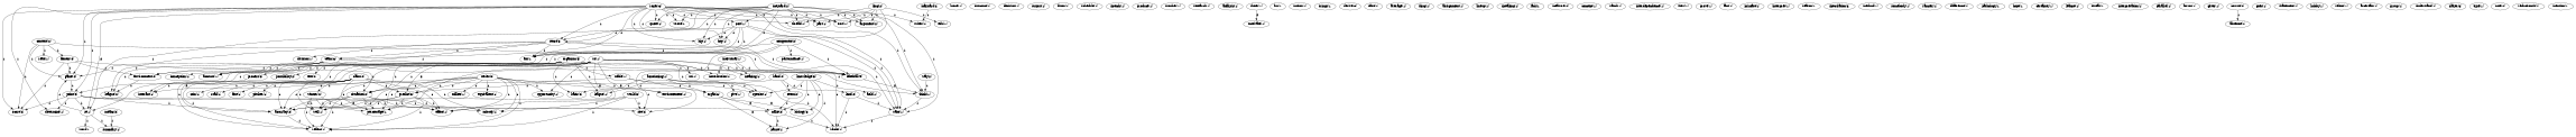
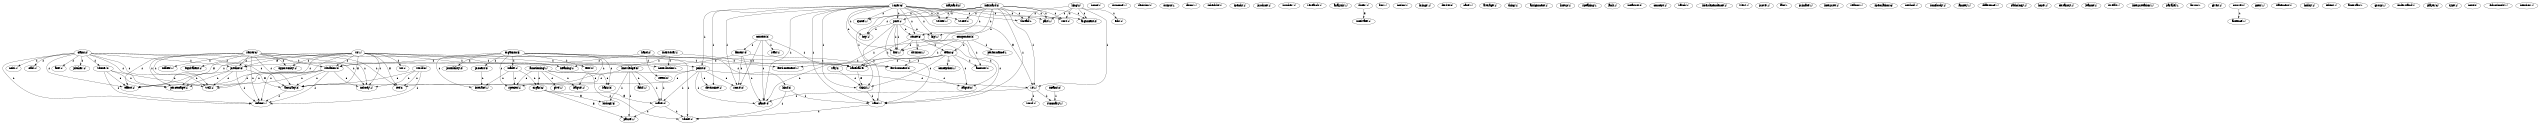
  digraph {
    n1 [label="context(2)"]
    n2 [label="fitness(4)"]
    n3 [label="game(4)"]
    n4 [label="score(2)"]
    n5 [label="read(1)"]
    n6 [label="baseball(9)"]
    n7 [label="situation(2)"]
    n8 [label="environment(2)"]
    n9 [label="think(1)"]
    n10 [label="well(1)"]
    n11 [label="effect(1)"]
    n12 [label="percentage(1)"]
    n13 [label="nobody(1)"]
    n14 [label="accuracy(2)"]
    n15 [label="reflect(1)"]
    n16 [label="league(2)"]
    n17 [label="want(1)"]
    n18 [label="home(1)"]
    n19 [label="outcome(1)"]
    n20 [label="post(1)"]
    n21 [label="hop(1)"]
    n22 [label="sense(3)"]
    n23 [label="hip(1)"]
    n24 [label="fits(1)"]
    n25 [label="team(6)"]
    n26 [label="account(1)"]
    n27 [label="division(1)"]
    n28 [label="whole(1)"]
    n29 [label="conception(1)"]
    n30 [label="decision(1)"]
    n31 [label="output(1)"]
    n32 [label="claim(2)"]
    n33 [label="coin(1)"]
    n34 [label="road(1)"]
    n35 [label="winner(2)"]
    n36 [label="fine(1)"]
    n37 [label="predict(3)"]
    n38 [label="pitcher(1)"]
    n39 [label="dixon(1)"]
    n40 [label="schedule(1)"]
    n41 [label="organism(5)"]
    n42 [label="possibility(2)"]
    n43 [label="test(2)"]
    n44 [label="league(1)"]
    n45 [label="made(1)"]
    n46 [label="process(3)"]
    n47 [label="basis(2)"]
    n48 [label="species(1)"]
    n49 [label="interact(1)"]
    n50 [label="organ(6)"]
    n51 [label="give(1)"]
    n52 [label="make(2)"]
    n53 [label="pause(1)"]
    n54 [label="biology(3)"]
    n55 [label="spends(1)"]
    n56 [label="produce(1)"]
    n57 [label="number(1)"]
    n58 [label="research(1)"]
    n59 [label="analysis(1)"]
    n60 [label="sheer(1)"]
    n61 [label="motivate(1)"]
    n62 [label="fun(1)"]
    n63 [label="notion(1)"]
    n64 [label="brings(1)"]
    n65 [label="derive(3)"]
    n66 [label="case(1)"]
    n67 [label="average(1)"]
    n68 [label="thing(1)"]
    n69 [label="functioning(1)"]
    n70 [label="assignment(1)"]
    n71 [label="lineup(1)"]
    n72 [label="speaking(1)"]
    n73 [label="jack(1)"]
    n74 [label="measure(2)"]
    n75 [label="concept(1)"]
    n76 [label="watch(1)"]
    n77 [label="interdependence(1)"]
    n78 [label="component(2)"]
    n79 [label="performance(1)"]
    n80 [label="environement(1)"]
    n81 [label="series(3)"]
    n82 [label="makes(1)"]
    n83 [label="equivalent(1)"]
    n84 [label="opportunity(1)"]
    n85 [label="see(2)"]
    n86 [label="meynard(2)"]
    n87 [label="quote(1)"]
    n88 [label="thread(1)"]
    n89 [label="part(1)"]
    n90 [label="re(1)"]
    n91 [label="sort(1)"]
    n92 [label="wrote(1)"]
    n93 [label="argument(2)"]
    n94 [label="summary(1)"]
    n95 [label="word(1)"]
    n96 [label="view(1)"]
    n97 [label="prove(1)"]
    n98 [label="fact(1)"]
    n99 [label="knowledge(5)"]
    n100 [label="field(1)"]
    n101 [label="primate(1)"]
    n102 [label="interpret(1)"]
    n103 [label="individual(1)"]
    n104 [label="meaning(1)"]
    n105 [label="contribution(1)"]
    n106 [label="roger(3)"]
    n107 [label="point(3)"]
    n108 [label="determine(1)"]
    n109 [label="writes(1)"]
    n110 [label="season(1)"]
    n111 [label="ws(1)"]
    n112 [label="un(1)"]
    n113 [label="king(2)"]
    n114 [label="edu(1)"]
    n115 [label="speculation(3)"]
    n116 [label="method(1)"]
    n117 [label="means(2)"]
    n118 [label="hand(2)"]
    n119 [label="seem(2)"]
    n120 [label="kind(2)"]
    n121 [label="somebody(1)"]
    n122 [label="ramsey(1)"]
    n123 [label="difference(1)"]
    n124 [label="pathology(1)"]
    n125 [label="hope(1)"]
    n126 [label="certainty(1)"]
    n127 [label="jeanne(1)"]
    n128 [label="streak(1)"]
    n129 [label="interpretation(1)"]
    n130 [label="parallel(1)"]
    n131 [label="forum(1)"]
    n132 [label="gives(1)"]
    n133 [label="course(2)"]
    n134 [label="absence(1)"]
    n135 [label="goes(1)"]
    n136 [label="statement(1)"]
    n137 [label="hobby(1)"]
    n138 [label="select(1)"]
    n139 [label="ascertain(1)"]
    n140 [label="maynard(2)"]
    n141 [label="world(3)"]
    n142 [label="group(1)"]
    n143 [label="way(2)"]
    n144 [label="understand(1)"]
    n145 [label="player(3)"]
    n146 [label="type(1)"]
    n147 [label="note(2)"]
    n148 [label="reductionsit(1)"]
    n149 [label="mention(1)"]
    n1 -> n2 [label=1]
    n1 -> n3 [label=1]
    n1 -> n4 [label=1]
    n1 -> n5 [label=1]
    n1 -> n6 [label=1]
    n2 -> n3 [label=1]
    n2 -> n4 [label=1]
    n2 -> n7 [label=1]
    n2 -> n8 [label=1]
    n6 -> n9 [label=2]
    n7 -> n10 [label=1]
    n7 -> n11 [label=1]
    n7 -> n12 [label=1]
    n7 -> n13 [label=1]
    n7 -> n14 [label=1]
    n7 -> n15 [label=1]
    n8 -> n16 [label=1]
    n9 -> n17 [label=1]
    n14 -> n15 [label=1]
    n17 -> n28 [label=1]
    n20 -> n17 [label=1]
    n20 -> n17 [label=1]
    n20 -> n21 [label=1]
    n20 -> n22 [label=1]
    n20 -> n23 [label=1]
    n20 -> n24 [label=1]
    n20 -> n24 [label=1]
    n22 -> n6 [label=1]
    n22 -> n16 [label=1]
    n22 -> n17 [label=1]
    n22 -> n24 [label=1]
    n22 -> n25 [label=1]
-   n22 -> n26 [label=1]
    n22 -> n27 [label=1]
    n25 -> n3 [label=1]
    n25 -> n6 [label=1]
    n25 -> n8 [label=1]
    n25 -> n9 [label=1]
    n25 -> n16 [label=1]
    n25 -> n26 [label=1]
    n25 -> n29 [label=1]
    n32 -> n10 [label=1]
    n32 -> n11 [label=1]
    n32 -> n12 [label=1]
    n32 -> n13 [label=1]
    n32 -> n14 [label=1]
    n32 -> n15 [label=1]
    n32 -> n33 [label=1]
    n32 -> n34 [label=1]
    n32 -> n35 [label=1]
    n32 -> n36 [label=1]
    n32 -> n37 [label=1]
    n32 -> n38 [label=1]
    n35 -> n10 [label=1]
    n35 -> n11 [label=1]
    n35 -> n12 [label=1]
    n35 -> n15 [label=1]
    n37 -> n10 [label=1]
    n37 -> n11 [label=1]
    n37 -> n12 [label=1]
    n37 -> n14 [label=2]
    n37 -> n15 [label=1]
    n41 -> n7 [label=1]
    n41 -> n8 [label=1]
    n41 -> n28 [label=1]
    n41 -> n42 [label=1]
    n41 -> n43 [label=1]
    n41 -> n44 [label=1]
    n41 -> n45 [label=1]
    n41 -> n46 [label=1]
    n41 -> n47 [label=1]
    n41 -> n48 [label=1]
    n41 -> n49 [label=1]
    n45 -> n48 [label=1]
    n45 -> n49 [label=1]
    n45 -> n50 [label=1]
    n46 -> n49 [label=1]
    n50 -> n52 [label=2]
    n50 -> n53 [label=2]
    n50 -> n54 [label=2]
    n52 -> n28 [label=1]
    n52 -> n53 [label=1]
    n60 -> n61 [label=2]
    n69 -> n28 [label=1]
    n69 -> n44 [label=1]
    n69 -> n47 [label=1]
    n69 -> n48 [label=1]
    n69 -> n50 [label=1]
    n69 -> n51 [label=1]
    n78 -> n6 [label=1]
    n78 -> n25 [label=1]
    n78 -> n26 [label=1]
    n78 -> n79 [label=1]
    n78 -> n80 [label=1]
    n81 -> n7 [label=1]
    n81 -> n10 [label=1]
    n81 -> n11 [label=1]
    n81 -> n12 [label=1]
    n81 -> n13 [label=1]
    n81 -> n14 [label=1]
    n81 -> n15 [label=1]
    n81 -> n37 [label=1]
    n81 -> n80 [label=1]
    n81 -> n82 [label=1]
    n81 -> n83 [label=1]
    n81 -> n84 [label=1]
    n81 -> n85 [label=1]
    n86 -> n9 [label=1]
    n86 -> n17 [label=1]
    n86 -> n20 [label=1]
    n86 -> n21 [label=1]
    n86 -> n22 [label=1]
    n86 -> n23 [label=1]
    n86 -> n24 [label=1]
    n86 -> n87 [label=1]
    n86 -> n88 [label=1]
    n86 -> n89 [label=1]
    n86 -> n90 [label=1]
    n86 -> n91 [label=1]
    n86 -> n92 [label=1]
    n86 -> n93 [label=1]
    n90 -> n3 [label=1]
    n90 -> n94 [label=1]
    n90 -> n95 [label=1]
    n99 -> n48 [label=1]
    n99 -> n52 [label=1]
    n99 -> n53 [label=1]
    n99 -> n54 [label=1]
    n99 -> n100 [label=1]
    n103 -> n6 [label=1]
    n103 -> n104 [label=1]
    n103 -> n105 [label=1]
    n106 -> n3 [label=1]
    n106 -> n4 [label=1]
    n106 -> n9 [label=1]
    n106 -> n17 [label=1]
    n106 -> n20 [label=1]
    n106 -> n21 [label=1]
    n106 -> n22 [label=1]
    n106 -> n23 [label=1]
    n106 -> n24 [label=1]
    n106 -> n87 [label=1]
    n106 -> n88 [label=1]
    n106 -> n89 [label=1]
    n106 -> n90 [label=2]
    n106 -> n91 [label=1]
    n106 -> n92 [label=1]
    n106 -> n93 [label=1]
    n106 -> n107 [label=1]
    n106 -> n108 [label=1]
    n106 -> n109 [label=1]
-   n3 -> n107 [label=1]
+   n107 -> n3 [label=1]
    n107 -> n4 [label=1]
    n107 -> n14 [label=1]
    n107 -> n52 [label=1]
    n107 -> n85 [label=1]
    n107 -> n90 [label=1]
    n107 -> n108 [label=1]
    n111 -> n6 [label=1]
    n111 -> n7 [label=1]
    n111 -> n10 [label=1]
    n111 -> n11 [label=2]
    n111 -> n12 [label=1]
+   n111 -> n13 [label=1]
    n111 -> n14 [label=2]
    n111 -> n15 [label=1]
    n111 -> n37 [label=2]
    n111 -> n84 [label=1]
    n111 -> n85 [label=2]
    n111 -> n104 [label=1]
    n111 -> n105 [label=1]
    n111 -> n107 [label=1]
    n111 -> n112 [label=1]
    n113 -> n88 [label=1]
    n113 -> n89 [label=1]
    n113 -> n90 [label=1]
    n113 -> n91 [label=1]
    n113 -> n93 [label=1]
    n113 -> n114 [label=1]
    n117 -> n94 [label=1]
    n118 -> n37 [label=1]
    n118 -> n119 [label=1]
    n118 -> n120 [label=1]
    n119 -> n52 [label=1]
    n120 -> n17 [label=1]
    n120 -> n28 [label=1]
    n133 -> n134 [label=1]
    n140 -> n109 [label=1]
    n141 -> n13 [label=1]
    n141 -> n14 [label=1]
    n141 -> n15 [label=1]
    n141 -> n85 [label=1]
    n143 -> n9 [label=1]
  }
